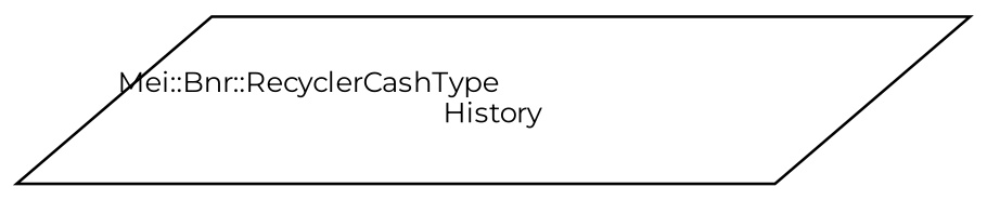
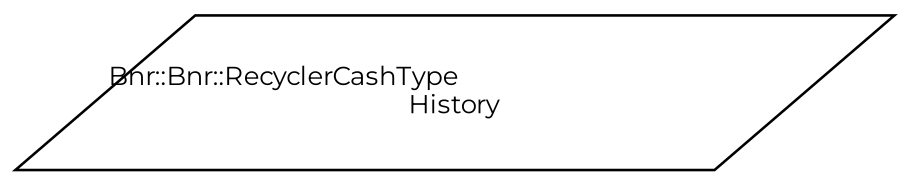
  digraph {
    rankdir=LR
    fontname=Montserrat
-   n1 [color=black fillcolor=white fontname=Montserrat fontsize=10 height=0.2 label="Mei::Bnr::RecyclerCashType\lHistory" shape=parallelogram style=filled width=0.4]
+   n1 [color=black fillcolor=white fontname=Montserrat fontsize=10 height=0.2 label="Bnr::Bnr::RecyclerCashType\lHistory" shape=parallelogram style=filled width=0.4]
  }
